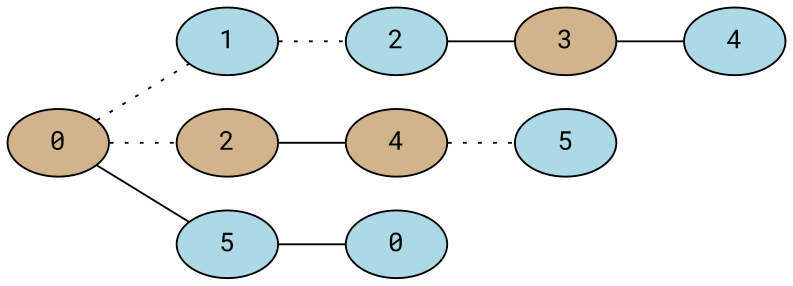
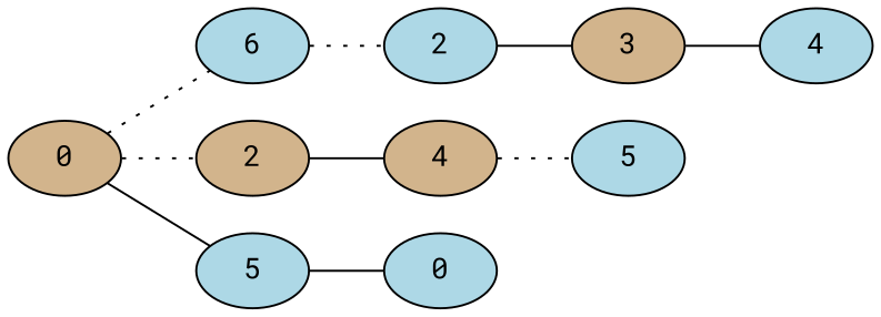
  graph {
    rankdir=LR
    fontname="Roboto Mono"
    node [style=filled fillcolor=lightblue fontname="Roboto Mono"]
    edge [fontname="Roboto Mono"]
    n1 [label=0 fillcolor=tan]
-   n2 [label=1]
+   n2 [label=6]
    n3 [label=2 fillcolor=tan]
    n4 [label=5]
    n5 [label=2]
    n6 [label=3 fillcolor=tan]
    n7 [label=4]
    n8 [label=4 fillcolor=tan]
    n9 [label=5]
    n10 [label=0]
    n1 -- n2 [style=dotted]
    n1 -- n3 [style=dotted]
    n1 -- n4
    n2 -- n5 [style=dotted]
    n3 -- n8
    n4 -- n10
    n5 -- n6
    n6 -- n7
    n8 -- n9 [style=dotted]
  }
